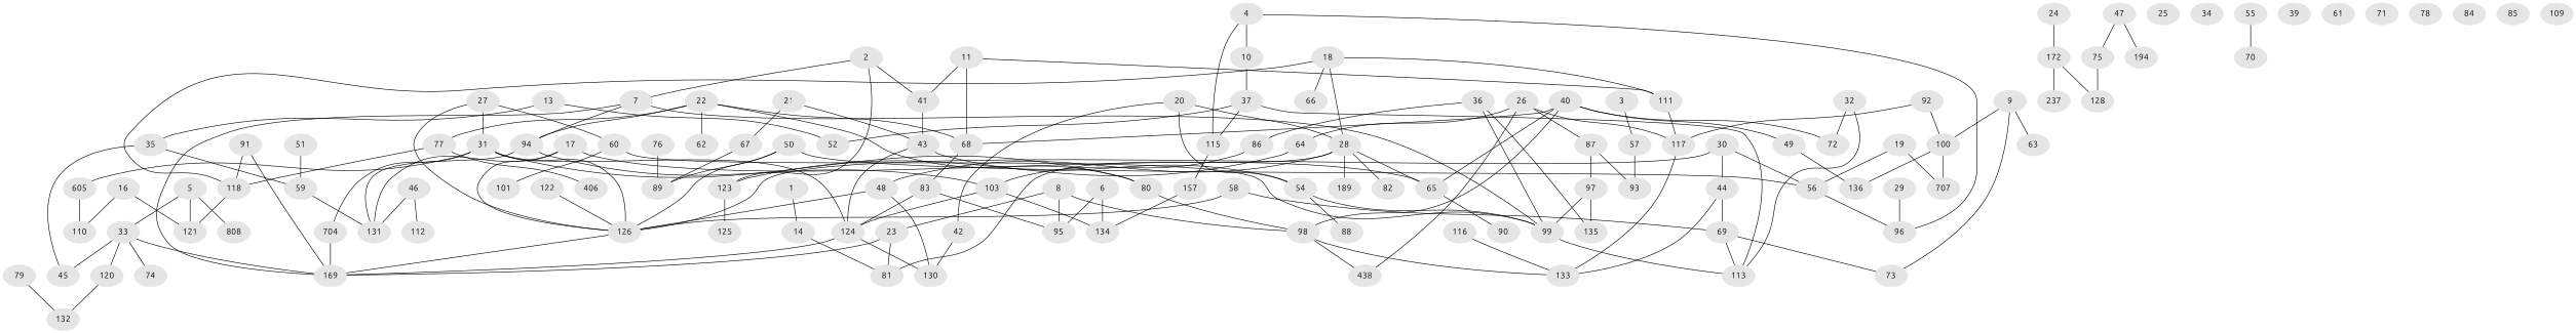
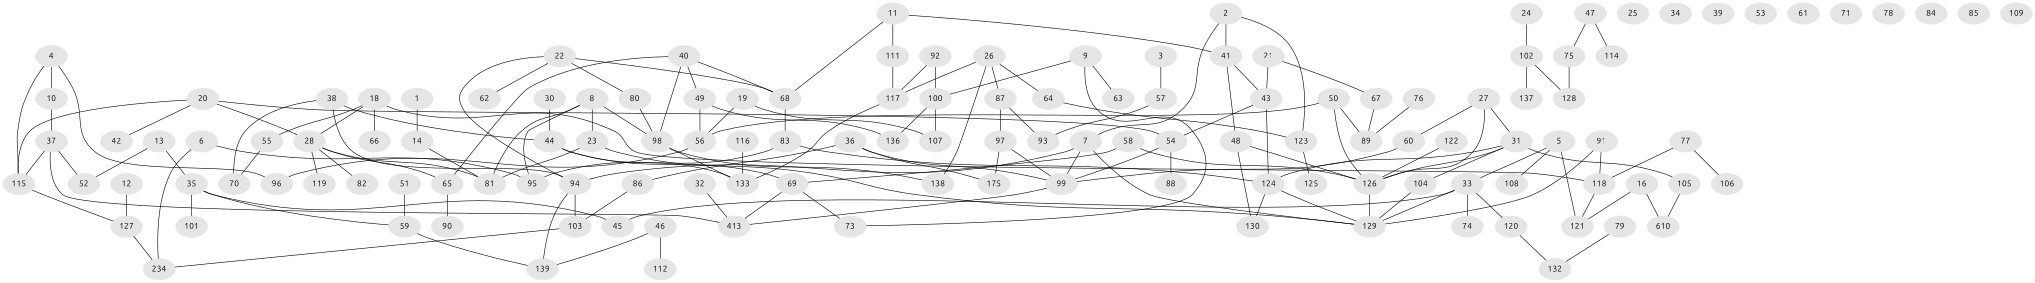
  graph {
    fontname=Ubuntu
    node [color=gray90 fontname=Ubuntu style=filled]
    edge [fontname=Ubuntu]
    1
    14
    81
    2
    7
    41
    123
    94
    99
-   129 [label=169]
+   129
    43
    48
    125
    3
    57
    93
    4
    10
    96
    115
    37
-   127 [label=157]
+   127
    5
    33
-   108 [label=808]
+   108
    121
    45
    74
    120
    6
    95
-   134
-   131
+   134 [label=234]
+   131 [label=139]
    103
-   113
+   113 [label=413]
    8
    23
    98
-   138 [label=438]
+   138
    133
    9
    63
    73
    100
-   107 [label=707]
+   107
    136
    52
    11
    68
    111
    83
    117
+   12
    13
    35
    59
    16
-   110
-   17
+   110 [label=610]
    65
    126
    90
    18
    28
    66
    118
    82
-   119 [label=189]
+   119
    19
    56
    20
    42
    54
    130
    88
    21
    67
    124
    89
    22
    62
    77
    80
-   106 [label=406]
+   106
    24
-   102 [label=172]
+   102
    128
-   137 [label=237]
+   137
    25
    26
    64
    87
    97
    27
    31
    60
-   104 [label=704]
-   105 [label=605]
+   104
+   105
    101
-   29
    30
    44
    69
    32
-   72
    132
    34
    36
    86
-   135
+   135 [label=175]
+   38
    70
    39
    40
    49
    46
    112
    47
    75
-   114 [label=194]
+   114
    50
    51
+   53
    55
    58
    61
    71
    76
    78
    79
    84
    85
    91
    92
    109
    116
    122
    1 -- 14
    14 -- 81
    2 -- 7
    2 -- 41
    2 -- 123
    7 -- 94
    7 -- 99
    7 -- 129
    41 -- 43
-   28 -- 48
+   41 -- 48
    123 -- 125
    94 -- 131
    94 -- 103
    99 -- 113
    43 -- 54
    43 -- 124
    48 -- 126
    48 -- 130
    3 -- 57
    57 -- 93
    4 -- 10
    4 -- 96
    4 -- 115
    10 -- 37
    115 -- 127
    37 -- 115
    37 -- 113
    37 -- 52
    127 -- 134
    5 -- 33
    5 -- 108
    5 -- 121
    33 -- 129
    33 -- 45
    33 -- 74
    33 -- 120
    120 -- 132
    6 -- 95
    6 -- 134
    103 -- 134
-   103 -- 124
+   8 -- 81
    8 -- 95
    8 -- 23
    8 -- 98
    23 -- 81
    23 -- 129
    98 -- 138
    98 -- 133
    9 -- 63
    9 -- 73
    9 -- 100
    100 -- 107
    100 -- 136
    11 -- 41
    11 -- 68
    11 -- 111
    68 -- 83
    111 -- 117
    83 -- 95
    83 -- 124
    117 -- 133
+   12 -- 127
    13 -- 52
    13 -- 35
    35 -- 45
    35 -- 59
    59 -- 131
    16 -- 121
    16 -- 110
-   17 -- 131
-   17 -- 65
-   17 -- 126
    65 -- 90
    126 -- 129
-   18 -- 111
+   18 -- 55
    18 -- 28
    18 -- 66
    18 -- 118
    28 -- 81
    28 -- 65
    28 -- 82
    28 -- 119
    118 -- 121
    19 -- 107
    19 -- 56
    56 -- 96
+   20 -- 115
    20 -- 28
    20 -- 42
    20 -- 54
-   42 -- 130
    54 -- 99
    54 -- 88
    21 -- 43
    21 -- 67
    67 -- 89
    124 -- 129
    124 -- 130
    22 -- 94
    22 -- 68
    22 -- 62
-   22 -- 77
    22 -- 80
    77 -- 118
    77 -- 106
    80 -- 98
    24 -- 102
    102 -- 128
    102 -- 137
    26 -- 138
    26 -- 117
    26 -- 64
    26 -- 87
    64 -- 123
    87 -- 93
    87 -- 97
    97 -- 99
    97 -- 135
    27 -- 126
    27 -- 31
    27 -- 60
    31 -- 126
    31 -- 124
-   31 -- 80
    31 -- 104
    31 -- 105
    60 -- 99
-   60 -- 101
+   35 -- 101
    104 -- 129
    105 -- 110
-   29 -- 96
-   30 -- 126
-   30 -- 56
+   49 -- 56
    30 -- 44
    44 -- 133
    44 -- 69
    69 -- 113
    69 -- 73
    32 -- 113
-   32 -- 72
    36 -- 99
    36 -- 86
    36 -- 135
    86 -- 103
+   38 -- 94
+   38 -- 44
+   38 -- 70
    40 -- 98
    40 -- 68
    40 -- 65
-   40 -- 72
    40 -- 49
    49 -- 136
    46 -- 131
    46 -- 112
    47 -- 75
    47 -- 114
    75 -- 128
    50 -- 126
    50 -- 56
    50 -- 89
    51 -- 59
    55 -- 70
    58 -- 126
    58 -- 69
    76 -- 89
    79 -- 132
    91 -- 129
    91 -- 118
    92 -- 100
    92 -- 117
    116 -- 133
    122 -- 126
  }
